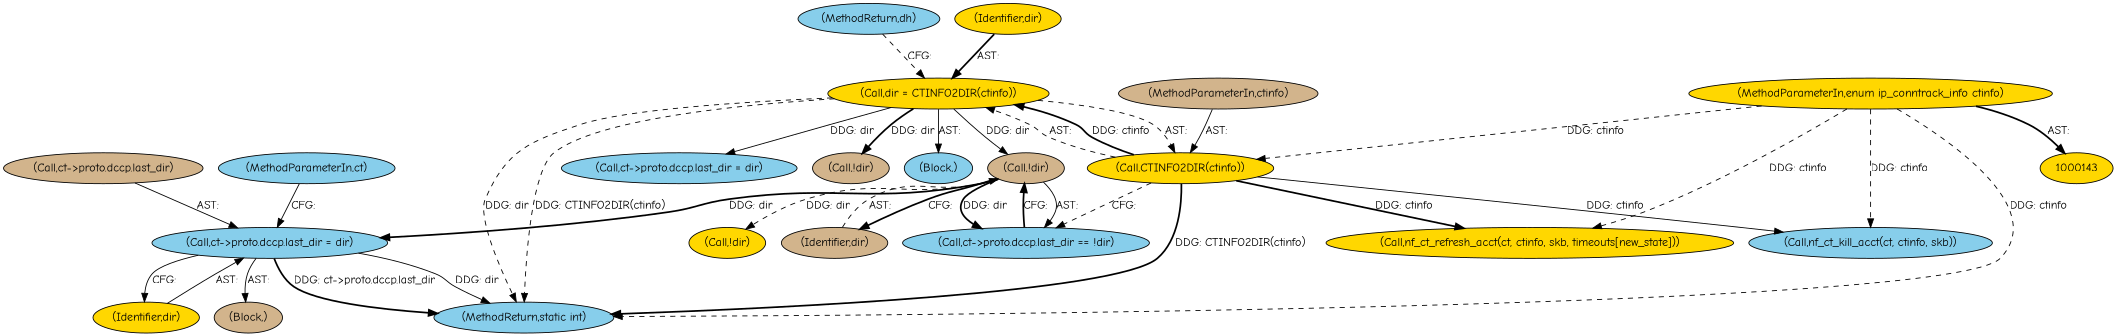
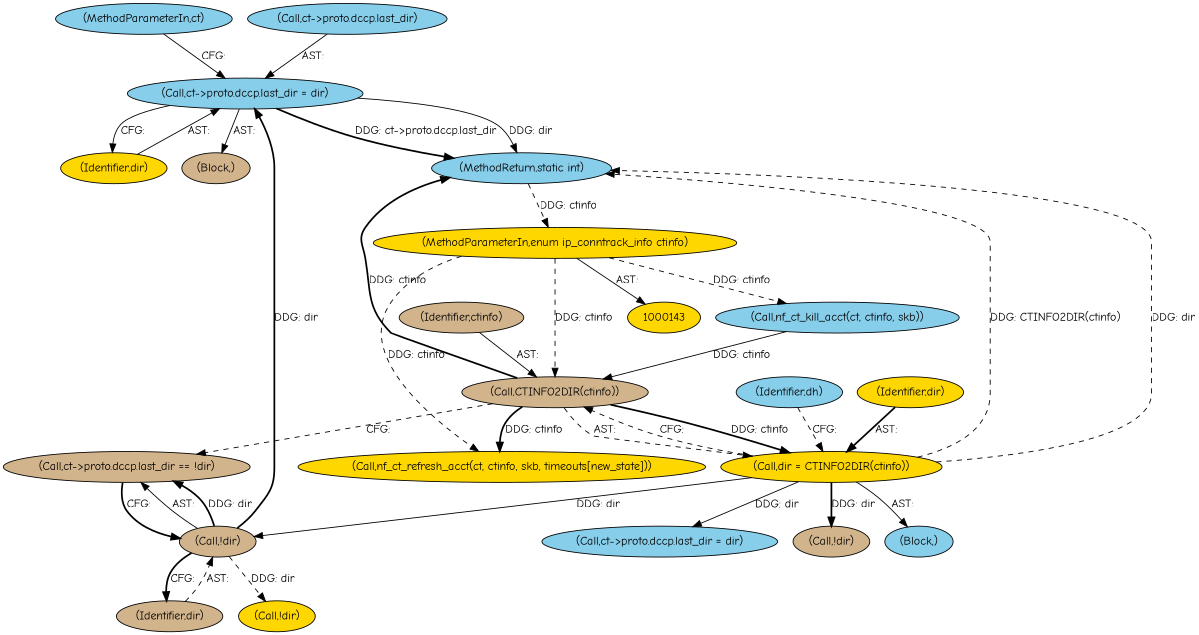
  digraph {
    fontname="Comic Neue"
    node [fillcolor=tan fontname="Comic Neue" style=filled]
    edge [fontname="Comic Neue" style=solid]
    n1 [fillcolor=skyblue label="(Call,ct->proto.dccp.last_dir = dir)"]
    n2 [fillcolor=gold label="(Identifier,dir)"]
    n3 [label="(Block,)"]
    n4 [fillcolor=skyblue label="(MethodReturn,static int)"]
    n5 [label="(Call,!dir)"]
    n6 [label="(Identifier,dir)"]
-   n7 [fillcolor=skyblue label="(Call,ct->proto.dccp.last_dir == !dir)"]
+   n7 [label="(Call,ct->proto.dccp.last_dir == !dir)"]
    n8 [fillcolor=gold label="(Call,!dir)"]
    n9 [fillcolor=gold label="(Call,dir = CTINFO2DIR(ctinfo))"]
-   n10 [fillcolor=gold label="(Call,CTINFO2DIR(ctinfo))"]
+   n10 [label="(Call,CTINFO2DIR(ctinfo))"]
    n11 [fillcolor=skyblue label="(Call,ct->proto.dccp.last_dir = dir)"]
    n12 [label="(Call,!dir)"]
    n13 [fillcolor=skyblue label="(Block,)"]
    n14 [fillcolor=gold label="(Call,nf_ct_refresh_acct(ct, ctinfo, skb, timeouts[new_state]))"]
    n15 [fillcolor=skyblue label="(Call,nf_ct_kill_acct(ct, ctinfo, skb))"]
-   n16 [label="(MethodParameterIn,ctinfo)"]
+   n16 [label="(Identifier,ctinfo)"]
    n17 [fillcolor=gold label="(MethodParameterIn,enum ip_conntrack_info ctinfo)"]
    n18 [fillcolor=gold label=1000143]
-   n19 [fillcolor=skyblue label="(MethodReturn,dh)"]
+   n19 [fillcolor=skyblue label="(Identifier,dh)"]
    n20 [fillcolor=gold label="(Identifier,dir)"]
    n21 [fillcolor=skyblue label="(MethodParameterIn,ct)"]
-   n22 [label="(Call,ct->proto.dccp.last_dir)"]
+   n22 [fillcolor=skyblue label="(Call,ct->proto.dccp.last_dir)"]
    n1 -> n2 [label="CFG: "]
    n1 -> n3 [label="AST: "]
    n1 -> n4 [label="DDG: ct->proto.dccp.last_dir" style=bold]
    n1 -> n4 [label="DDG: dir"]
    n2 -> n1 [label="AST: "]
    n5 -> n1 [label="DDG: dir" style=bold]
    n5 -> n6 [label="CFG: " style=bold]
    n5 -> n7 [label="AST: "]
    n5 -> n7 [label="DDG: dir" style=bold]
    n5 -> n8 [label="DDG: dir" style=dashed]
    n6 -> n5 [label="AST: " style=dashed]
    n7 -> n5 [label="CFG: " style=bold]
    n9 -> n4 [label="DDG: CTINFO2DIR(ctinfo)" style=dashed]
    n9 -> n4 [label="DDG: dir" style=dashed]
    n9 -> n5 [label="DDG: dir"]
-   n9 -> n10 [label="AST: " style=dashed]
+   n9 -> n10 [label="CFG: " style=dashed]
    n9 -> n11 [label="DDG: dir"]
    n9 -> n12 [label="DDG: dir" style=bold]
    n9 -> n13 [label="AST: "]
-   n10 -> n4 [label="DDG: CTINFO2DIR(ctinfo)" style=bold]
+   n10 -> n4 [label="DDG: ctinfo" style=bold]
    n10 -> n7 [label="CFG: " style=dashed]
    n10 -> n9 [label="AST: " style=dashed]
    n10 -> n9 [label="DDG: ctinfo" style=bold]
    n10 -> n14 [label="DDG: ctinfo" style=bold]
-   n10 -> n15 [label="DDG: ctinfo"]
+   n15 -> n10 [label="DDG: ctinfo"]
    n16 -> n10 [label="AST: "]
-   n17 -> n4 [label="DDG: ctinfo" style=dashed]
+   n4 -> n17 [label="DDG: ctinfo" style=dashed]
    n17 -> n10 [label="DDG: ctinfo" style=dashed]
    n17 -> n14 [label="DDG: ctinfo" style=dashed]
    n17 -> n15 [label="DDG: ctinfo" style=dashed]
-   n17 -> n18 [label="AST: " style=bold]
+   n17 -> n18 [label="AST: "]
    n19 -> n9 [label="CFG: " style=dashed]
    n20 -> n9 [label="AST: " style=bold]
    n21 -> n1 [label="CFG: "]
    n22 -> n1 [label="AST: "]
  }
